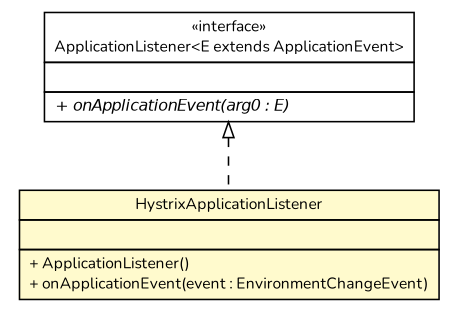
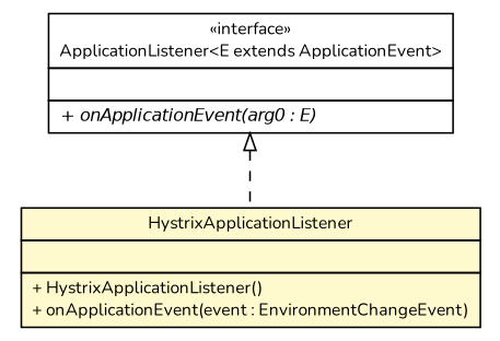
  digraph {
    nodesep=0.25
    ranksep=0.5
    fontname=Nunito
    node [fontcolor=black fontname=Nunito fontsize=10.0 shape=plaintext]
-   n1 [label=<<table title="com.yirendai.oss.lib.histrix.config.HystrixApplicationListener" border="0" cellborder="1" cellspacing="0" cellpadding="2" port="p" bgcolor="lemonChiffon" href="./HystrixApplicationListener.html"> 		<tr><td><table border="0" cellspacing="0" cellpadding="1"> <tr><td align="center" balign="center"> HystrixApplicationListener </td></tr> 		</table></td></tr> 		<tr><td><table border="0" cellspacing="0" cellpadding="1"> <tr><td align="left" balign="left">  </td></tr> 		</table></td></tr> 		<tr><td><table border="0" cellspacing="0" cellpadding="1"> <tr><td align="left" balign="left"> + ApplicationListener() </td></tr> <tr><td align="left" balign="left"> + onApplicationEvent(event : EnvironmentChangeEvent) </td></tr> 		</table></td></tr> 		</table>>]
+   n1 [label=<<table title="com.yirendai.oss.lib.histrix.config.HystrixApplicationListener" border="0" cellborder="1" cellspacing="0" cellpadding="2" port="p" bgcolor="lemonChiffon" href="./HystrixApplicationListener.html"> 		<tr><td><table border="0" cellspacing="0" cellpadding="1"> <tr><td align="center" balign="center"> HystrixApplicationListener </td></tr> 		</table></td></tr> 		<tr><td><table border="0" cellspacing="0" cellpadding="1"> <tr><td align="left" balign="left">  </td></tr> 		</table></td></tr> 		<tr><td><table border="0" cellspacing="0" cellpadding="1"> <tr><td align="left" balign="left"> + HystrixApplicationListener() </td></tr> <tr><td align="left" balign="left"> + onApplicationEvent(event : EnvironmentChangeEvent) </td></tr> 		</table></td></tr> 		</table>>]
    n2 [label=<<table title="org.springframework.context.ApplicationListener" border="0" cellborder="1" cellspacing="0" cellpadding="2" port="p" href="http://java.sun.com/j2se/1.4.2/docs/api/org/springframework/context/ApplicationListener.html"> 		<tr><td><table border="0" cellspacing="0" cellpadding="1"> <tr><td align="center" balign="center"> &#171;interface&#187; </td></tr> <tr><td align="center" balign="center"> ApplicationListener&lt;E extends ApplicationEvent&gt; </td></tr> 		</table></td></tr> 		<tr><td><table border="0" cellspacing="0" cellpadding="1"> <tr><td align="left" balign="left">  </td></tr> 		</table></td></tr> 		<tr><td><table border="0" cellspacing="0" cellpadding="1"> <tr><td align="left" balign="left"><font face="Helvetica-Oblique" point-size="10.0"> + onApplicationEvent(arg0 : E) </font></td></tr> 		</table></td></tr> 		</table>>]
    n2 -> n1 [arrowtail=empty dir=back fontname=Nunito fontsize=10 headport=p labelfontname=Helvetica labelfontsize=10 style=dashed tailport=p]
  }
